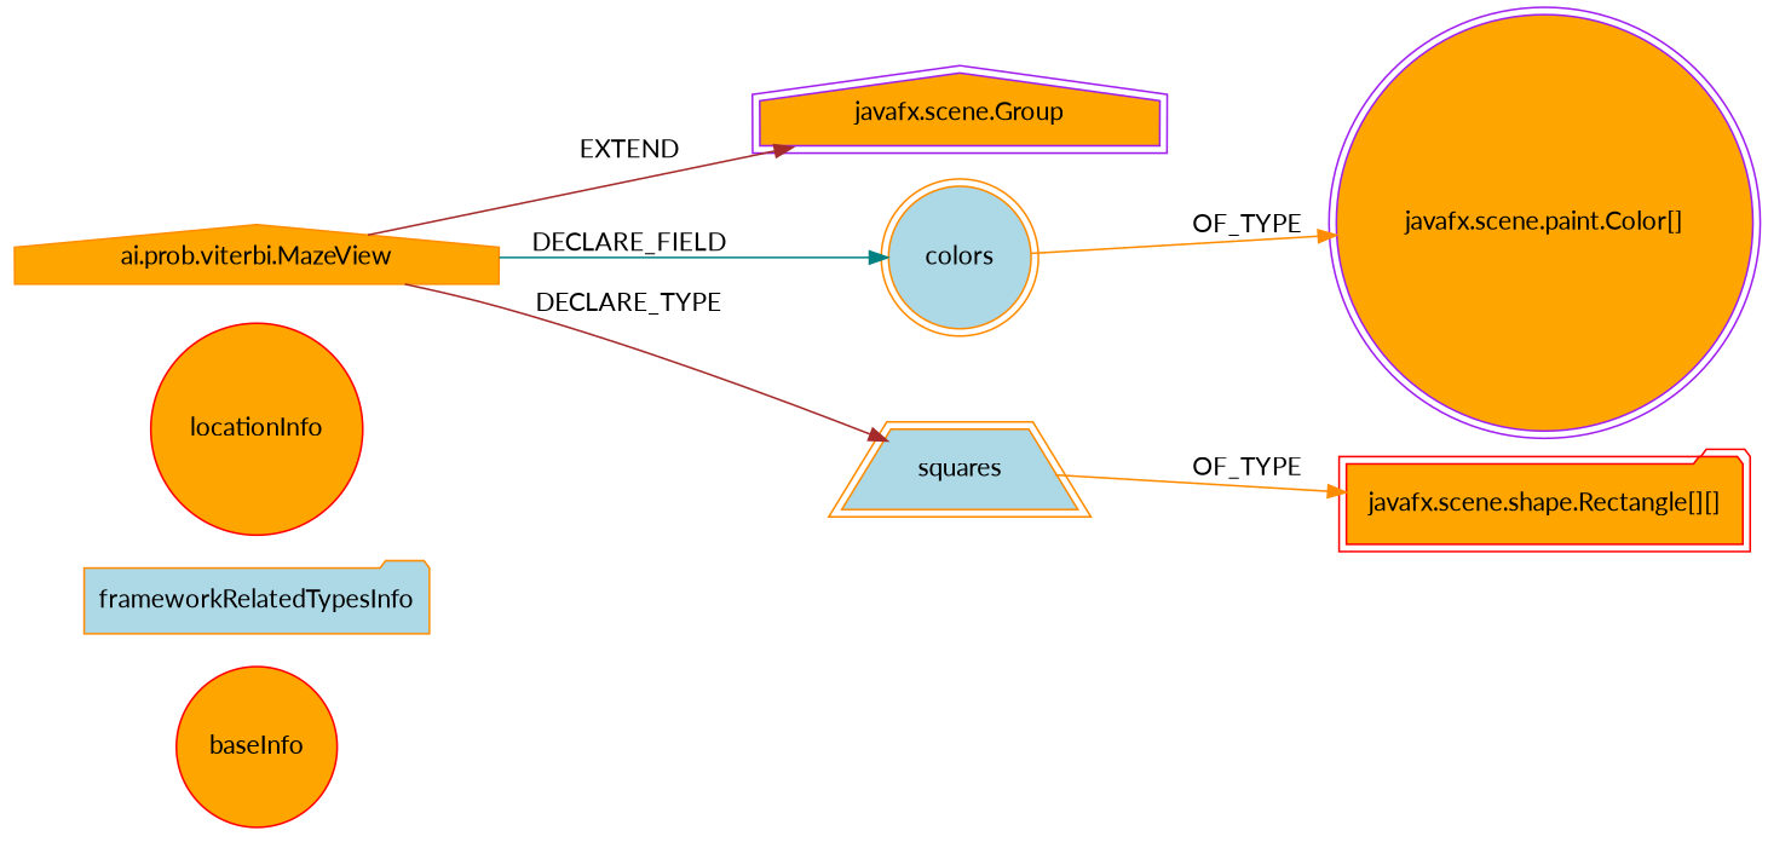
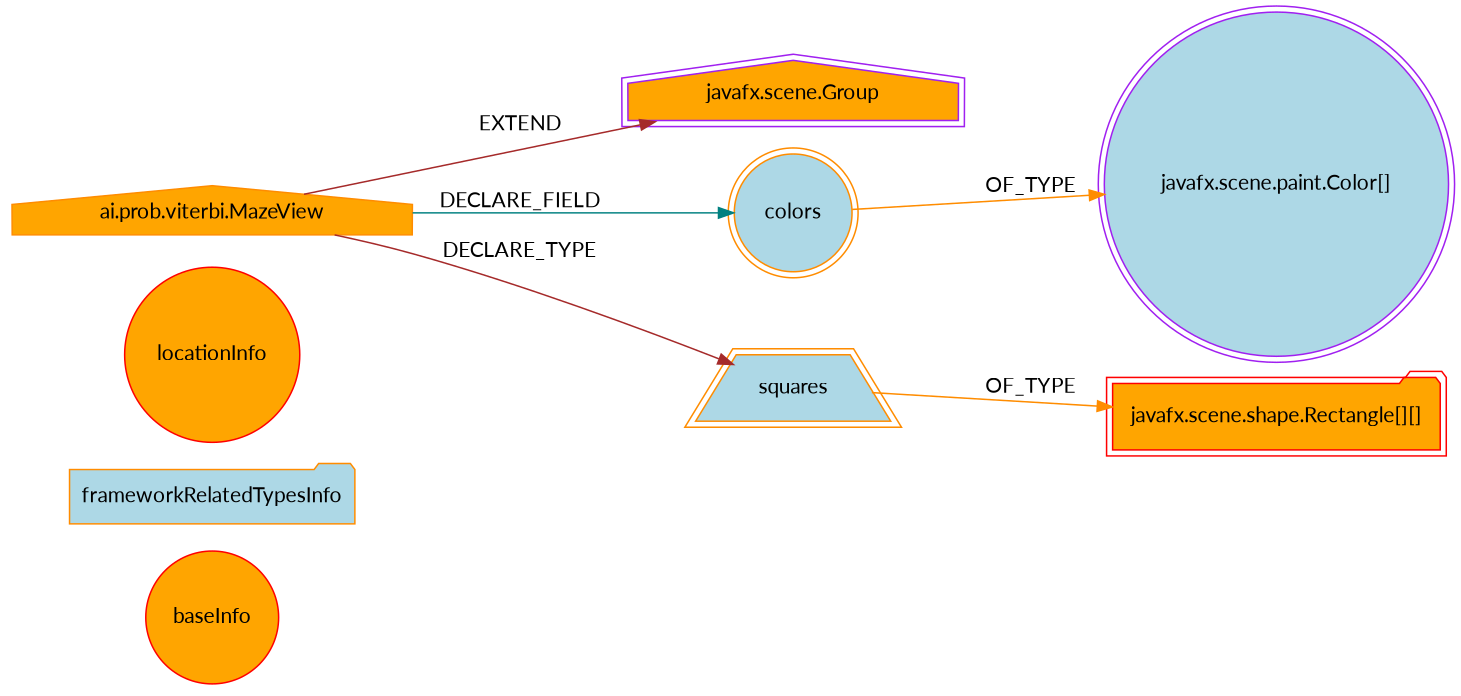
  digraph {
    fontname=Lato
    rankdir=LR
    node [color=darkorange fillcolor=orange fontname=Lato shape=circle style=filled isFrameworkType=true peripheries=2]
    edge [color=brown fontname=Lato]
    baseInfo [category=extension_graph color=red graphId=3435 isAnonymous=false possibleRelation=false isFrameworkType="" peripheries=""]
    frameworkRelatedTypesInfo [0="javafx.scene.Group" fillcolor=lightblue shape=folder isFrameworkType="" peripheries=""]
    locationInfo [color=red contextSignature=MazeView filePath="/kcy1860-viterbi/viterbi-master/src/ai/prob/viterbi/MazeView.java" graphId=3435 projectName="kcy1860-viterbi" isFrameworkType="" peripheries=""]
    n4 [isFrameworkType=false label="ai.prob.viterbi.MazeView" shape=house vertexType=ROOT_CLIENT_CLASS_DECLARATION peripheries=""]
    n5 [color=purple label="javafx.scene.Group" shape=house vertexType=FRAMEWORK_CLASS_TYPE]
    n6 [fillcolor=lightblue label=colors vertexType=FIELD_DECLARATION]
    n7 [fillcolor=lightblue label=squares shape=trapezium vertexType=FIELD_DECLARATION]
-   n8 [color=purple label="javafx.scene.paint.Color[]" vertexType=FRAMEWORK_CLASS_TYPE]
+   n8 [color=purple fillcolor=lightblue label="javafx.scene.paint.Color[]" vertexType=FRAMEWORK_CLASS_TYPE]
    n9 [color=red label="javafx.scene.shape.Rectangle[][]" shape=folder vertexType=FRAMEWORK_CLASS_TYPE]
    n4 -> n5 [label=EXTEND]
    n4 -> n6 [color=teal label=DECLARE_FIELD]
    n4 -> n7 [label=DECLARE_TYPE]
    n6 -> n8 [color=darkorange label=OF_TYPE]
    n7 -> n9 [color=darkorange label=OF_TYPE]
  }
